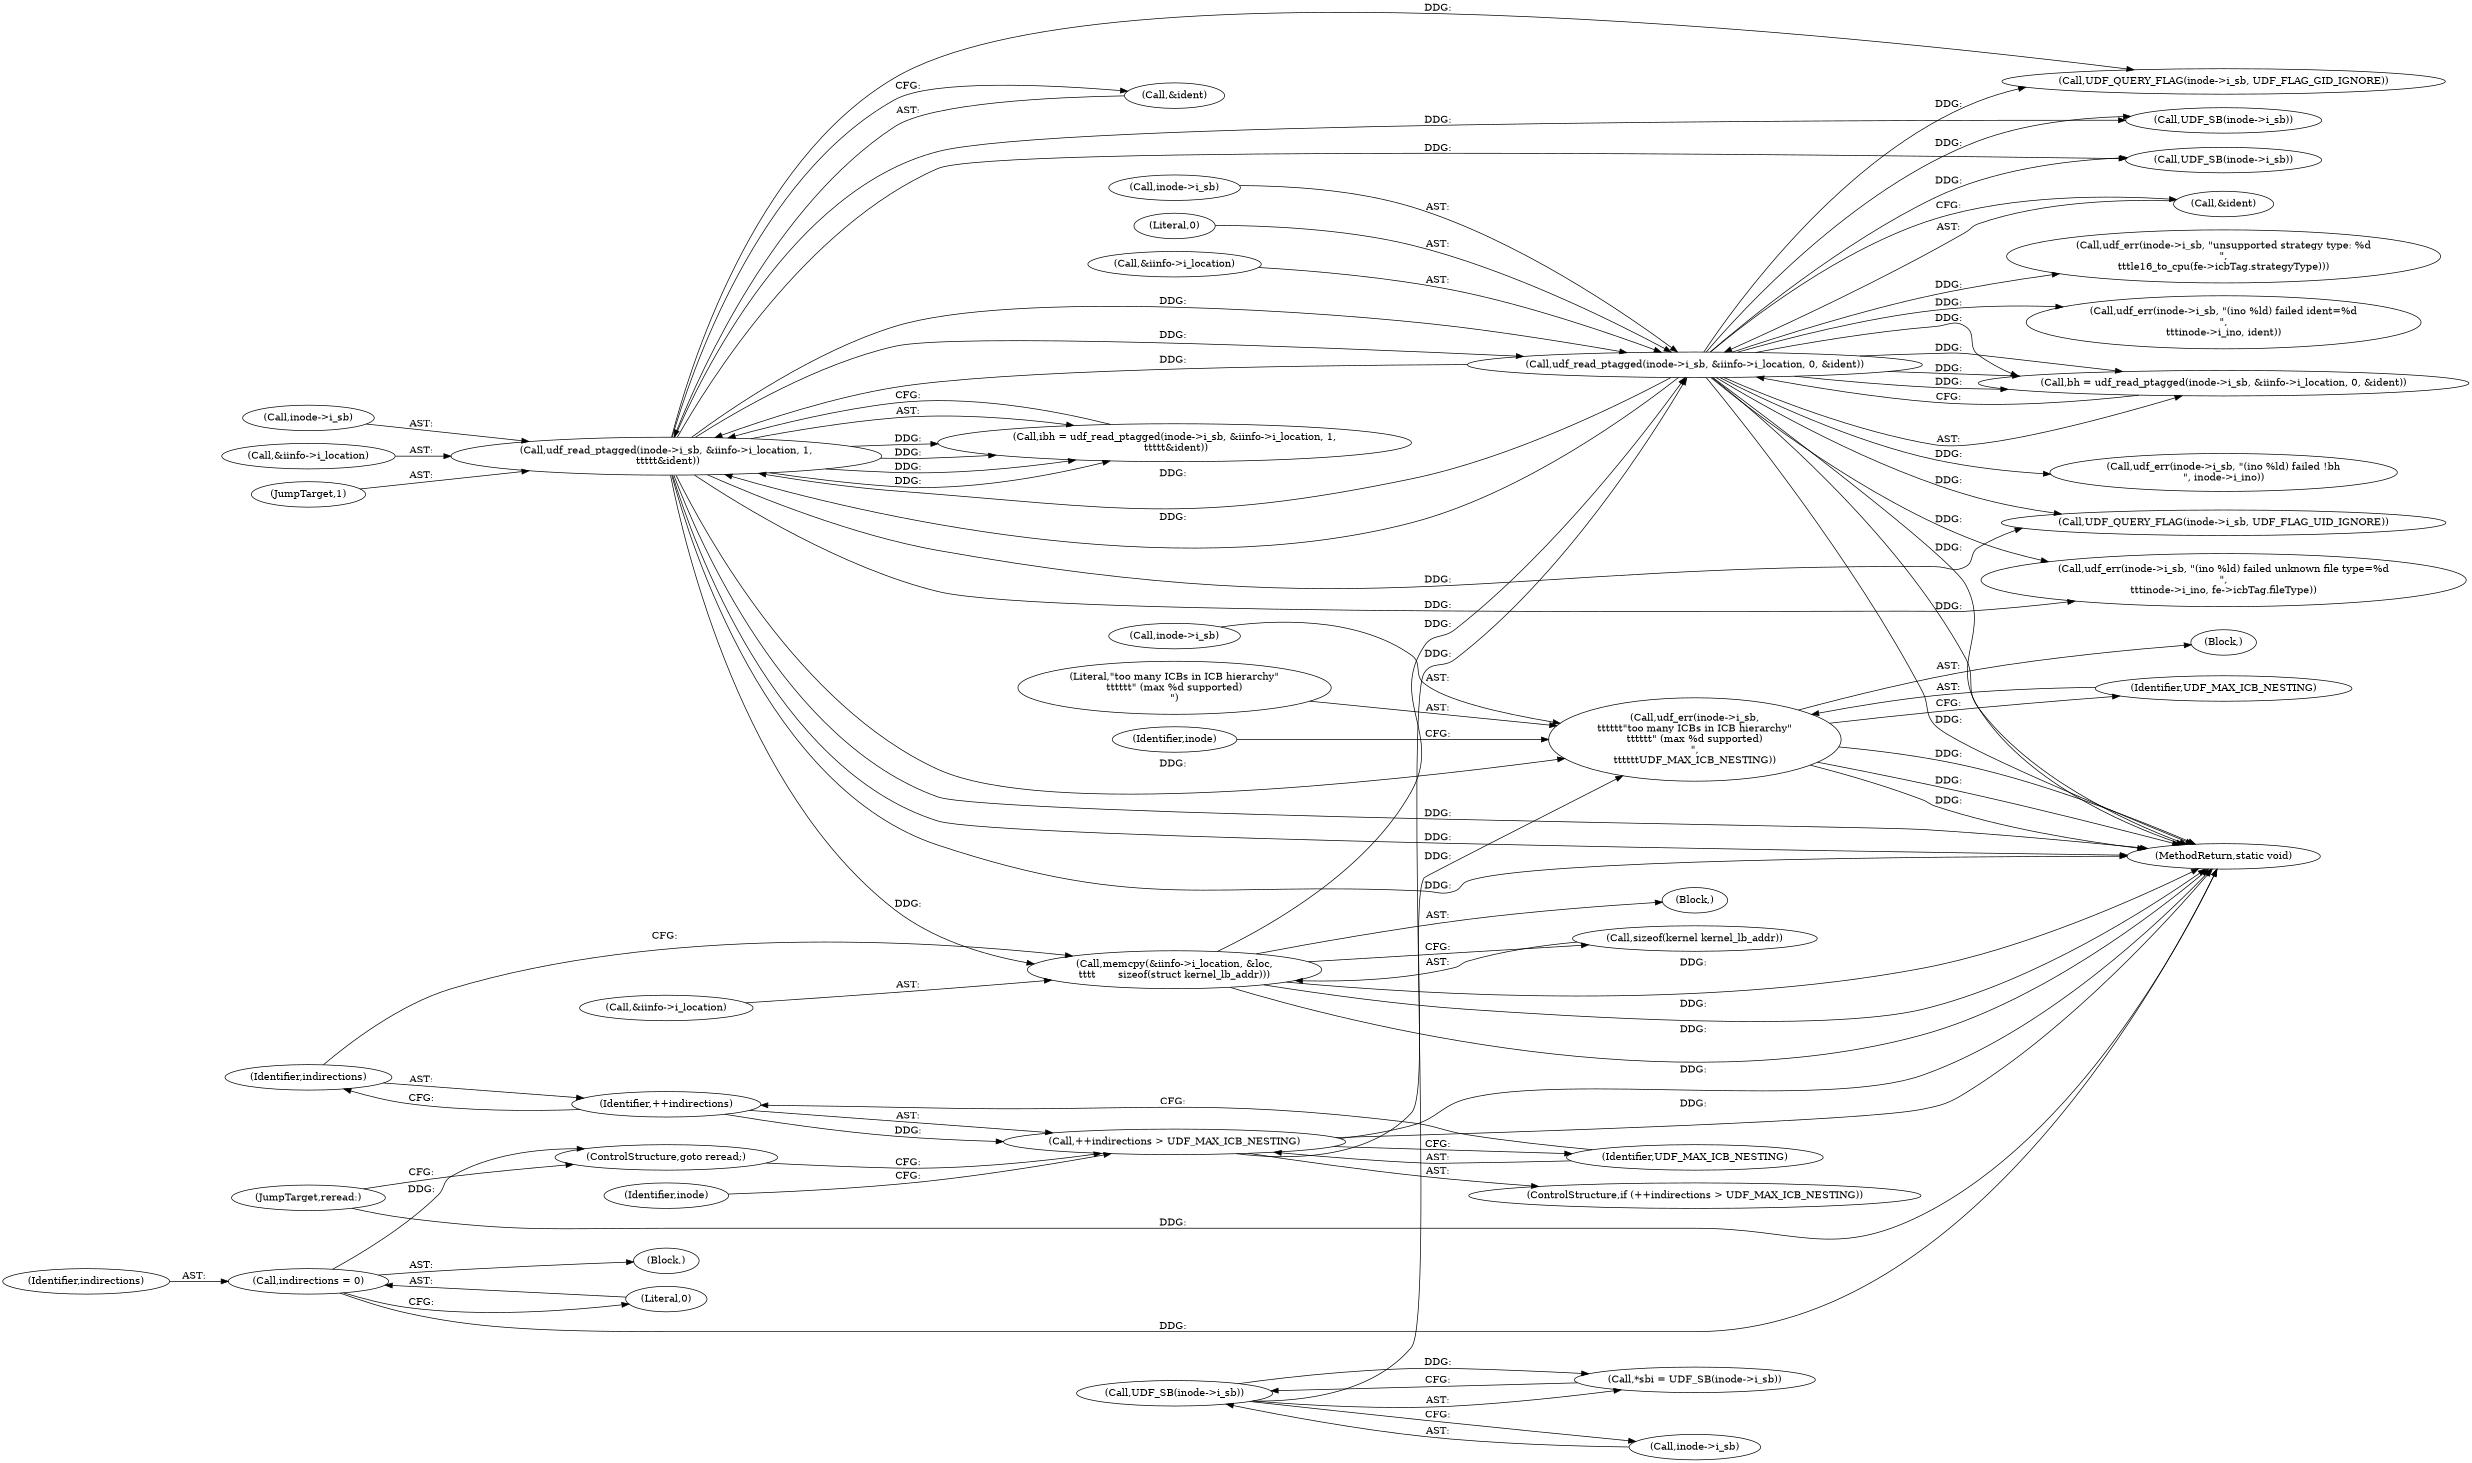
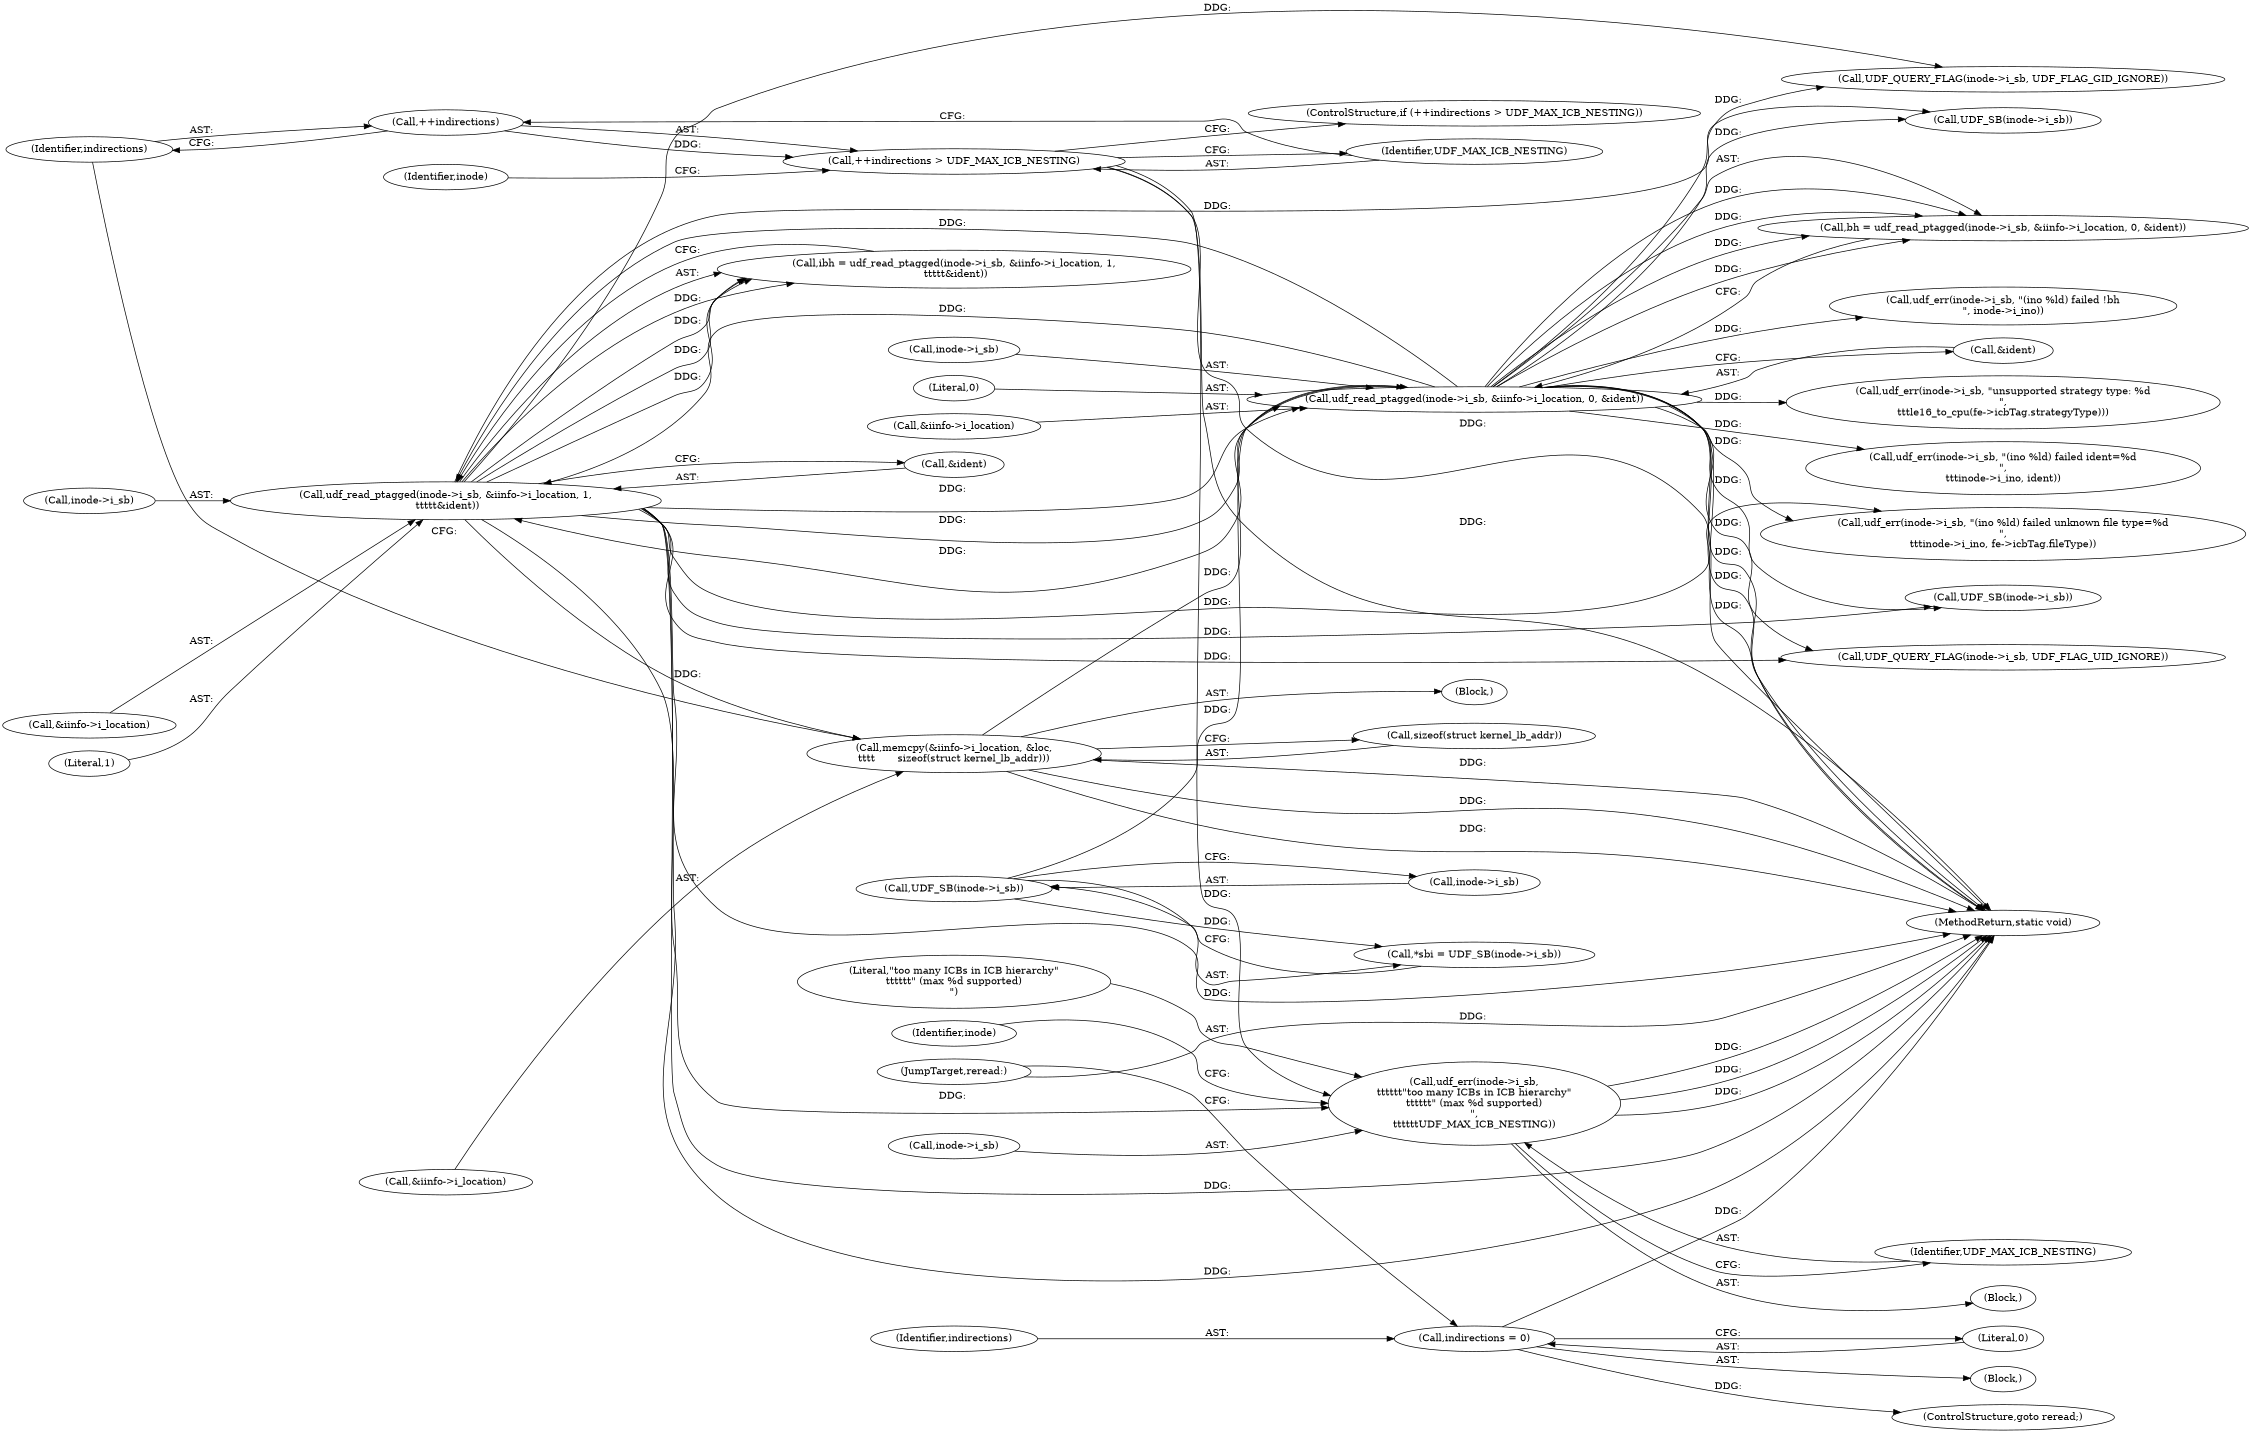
  digraph {
    rankdir=LR
    n1 [label="(Call,udf_err(inode->i_sb,\n\t\t\t\t\t\t\"too many ICBs in ICB hierarchy\"\n\t\t\t\t\t\t\" (max %d supported)\n\",\n\t\t\t\t\t\tUDF_MAX_ICB_NESTING))"]
    n2 [label="(MethodReturn,static void)"]
    n3 [label="(Block,)"]
    n4 [label="(Identifier,UDF_MAX_ICB_NESTING)"]
    n5 [label="(Call,udf_read_ptagged(inode->i_sb, &iinfo->i_location, 1,\n \t\t\t\t\t&ident))"]
    n6 [label="(Call,udf_read_ptagged(inode->i_sb, &iinfo->i_location, 0, &ident))"]
    n7 [label="(Call,memcpy(&iinfo->i_location, &loc,\n\t\t\t\t       sizeof(struct kernel_lb_addr)))"]
    n8 [label="(Call,ibh = udf_read_ptagged(inode->i_sb, &iinfo->i_location, 1,\n \t\t\t\t\t&ident))"]
    n9 [label="(Call,UDF_QUERY_FLAG(inode->i_sb, UDF_FLAG_GID_IGNORE))"]
    n10 [label="(Call,UDF_SB(inode->i_sb))"]
    n11 [label="(Call,UDF_QUERY_FLAG(inode->i_sb, UDF_FLAG_UID_IGNORE))"]
    n12 [label="(Call,&ident)"]
    n13 [label="(Call,udf_err(inode->i_sb, \"(ino %ld) failed unknown file type=%d\n\",\n\t\t\tinode->i_ino, fe->icbTag.fileType))"]
    n14 [label="(Call,UDF_SB(inode->i_sb))"]
    n15 [label="(Call,&ident)"]
    n16 [label="(Call,udf_err(inode->i_sb, \"unsupported strategy type: %d\n\",\n\t\t\tle16_to_cpu(fe->icbTag.strategyType)))"]
    n17 [label="(Call,udf_err(inode->i_sb, \"(ino %ld) failed ident=%d\n\",\n\t\t\tinode->i_ino, ident))"]
    n18 [label="(Call,bh = udf_read_ptagged(inode->i_sb, &iinfo->i_location, 0, &ident))"]
    n19 [label="(Call,udf_err(inode->i_sb, \"(ino %ld) failed !bh\n\", inode->i_ino))"]
    n20 [label="(Block,)"]
-   n21 [label="(Call,sizeof(kernel kernel_lb_addr))"]
+   n21 [label="(Call,sizeof(struct kernel_lb_addr))"]
    n22 [label="(Call,UDF_SB(inode->i_sb))"]
    n23 [label="(Call,*sbi = UDF_SB(inode->i_sb))"]
    n24 [label="(Call,inode->i_sb)"]
    n25 [label="(Call,++indirections > UDF_MAX_ICB_NESTING)"]
    n26 [label="(ControlStructure,if (++indirections > UDF_MAX_ICB_NESTING))"]
    n27 [label="(Identifier,UDF_MAX_ICB_NESTING)"]
-   n28 [label="(Identifier,++indirections)"]
+   n28 [label="(Call,++indirections)"]
    n29 [label="(Identifier,indirections)"]
    n30 [label="(Call,indirections = 0)"]
    n31 [label="(Literal,0)"]
    n32 [label="(Block,)"]
    n33 [label="(ControlStructure,goto reread;)"]
    n34 [label="(Call,inode->i_sb)"]
    n35 [label="(Call,&iinfo->i_location)"]
    n36 [label="(JumpTarget,reread:)"]
    n37 [label="(Identifier,inode)"]
    n38 [label="(Call,inode->i_sb)"]
    n39 [label="(Identifier,inode)"]
    n40 [label="(Call,&iinfo->i_location)"]
    n41 [label="(Literal,0)"]
    n42 [label="(Identifier,indirections)"]
    n43 [label="(Call,inode->i_sb)"]
    n44 [label="(Literal,\"too many ICBs in ICB hierarchy\"\n\t\t\t\t\t\t\" (max %d supported)\n\")"]
    n45 [label="(Call,&iinfo->i_location)"]
-   n46 [label="(JumpTarget,1)"]
+   n46 [label="(Literal,1)"]
    n1 -> n2 [label="DDG: "]
    n1 -> n2 [label="DDG: "]
    n1 -> n2 [label="DDG: "]
    n1 -> n3 [label="AST: "]
    n1 -> n4 [label="CFG: "]
    n4 -> n1 [label="AST: "]
    n5 -> n1 [label="DDG: "]
    n5 -> n2 [label="DDG: "]
    n5 -> n2 [label="DDG: "]
    n5 -> n2 [label="DDG: "]
    n5 -> n6 [label="DDG: "]
    n5 -> n6 [label="DDG: "]
    n5 -> n7 [label="DDG: "]
    n5 -> n8 [label="AST: "]
    n5 -> n8 [label="DDG: "]
    n5 -> n8 [label="DDG: "]
    n5 -> n8 [label="DDG: "]
    n5 -> n8 [label="DDG: "]
    n5 -> n9 [label="DDG: "]
    n5 -> n10 [label="DDG: "]
    n5 -> n11 [label="DDG: "]
    n5 -> n12 [label="CFG: "]
    n5 -> n13 [label="DDG: "]
    n5 -> n14 [label="DDG: "]
    n6 -> n2 [label="DDG: "]
    n6 -> n2 [label="DDG: "]
    n6 -> n2 [label="DDG: "]
    n6 -> n5 [label="DDG: "]
    n6 -> n5 [label="DDG: "]
    n6 -> n5 [label="DDG: "]
    n6 -> n9 [label="DDG: "]
    n6 -> n10 [label="DDG: "]
    n6 -> n11 [label="DDG: "]
    n6 -> n13 [label="DDG: "]
    n6 -> n14 [label="DDG: "]
    n6 -> n15 [label="CFG: "]
    n6 -> n16 [label="DDG: "]
    n6 -> n17 [label="DDG: "]
    n6 -> n18 [label="AST: "]
    n6 -> n18 [label="DDG: "]
    n6 -> n18 [label="DDG: "]
    n6 -> n18 [label="DDG: "]
    n6 -> n18 [label="DDG: "]
    n6 -> n19 [label="DDG: "]
    n7 -> n2 [label="DDG: "]
    n7 -> n2 [label="DDG: "]
    n7 -> n2 [label="DDG: "]
    n7 -> n6 [label="DDG: "]
    n7 -> n20 [label="AST: "]
    n7 -> n21 [label="CFG: "]
    n8 -> n5 [label="CFG: "]
    n12 -> n5 [label="AST: "]
    n15 -> n6 [label="AST: "]
    n18 -> n6 [label="CFG: "]
    n21 -> n7 [label="AST: "]
    n22 -> n6 [label="DDG: "]
    n22 -> n23 [label="AST: "]
    n22 -> n23 [label="DDG: "]
    n22 -> n24 [label="CFG: "]
    n23 -> n22 [label="CFG: "]
    n24 -> n22 [label="AST: "]
    n25 -> n1 [label="DDG: "]
    n25 -> n2 [label="DDG: "]
    n25 -> n2 [label="DDG: "]
-   n25 -> n26 [label="AST: "]
+   n25 -> n26 [label="CFG: "]
    n25 -> n27 [label="CFG: "]
    n27 -> n25 [label="AST: "]
    n27 -> n28 [label="CFG: "]
    n28 -> n25 [label="AST: "]
    n28 -> n25 [label="DDG: "]
    n28 -> n29 [label="CFG: "]
    n29 -> n7 [label="CFG: "]
    n29 -> n28 [label="AST: "]
    n30 -> n2 [label="DDG: "]
    n30 -> n31 [label="CFG: "]
    n30 -> n32 [label="AST: "]
    n30 -> n33 [label="DDG: "]
    n31 -> n30 [label="AST: "]
-   n33 -> n25 [label="CFG: "]
    n34 -> n5 [label="AST: "]
    n35 -> n5 [label="AST: "]
    n36 -> n2 [label="DDG: "]
-   n36 -> n33 [label="CFG: "]
+   n36 -> n30 [label="CFG: "]
    n37 -> n1 [label="CFG: "]
    n38 -> n6 [label="AST: "]
    n39 -> n25 [label="CFG: "]
    n40 -> n7 [label="AST: "]
    n41 -> n6 [label="AST: "]
    n42 -> n30 [label="AST: "]
    n43 -> n1 [label="AST: "]
    n44 -> n1 [label="AST: "]
    n45 -> n6 [label="AST: "]
    n46 -> n5 [label="AST: "]
  }
